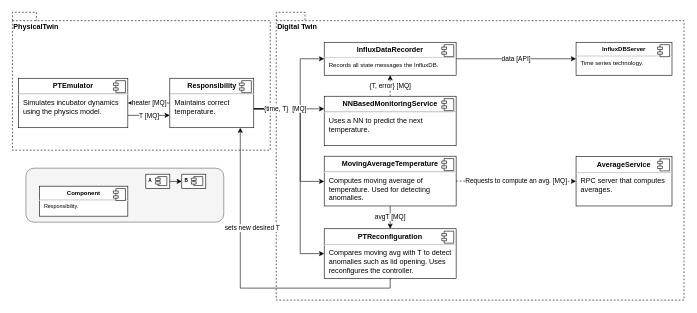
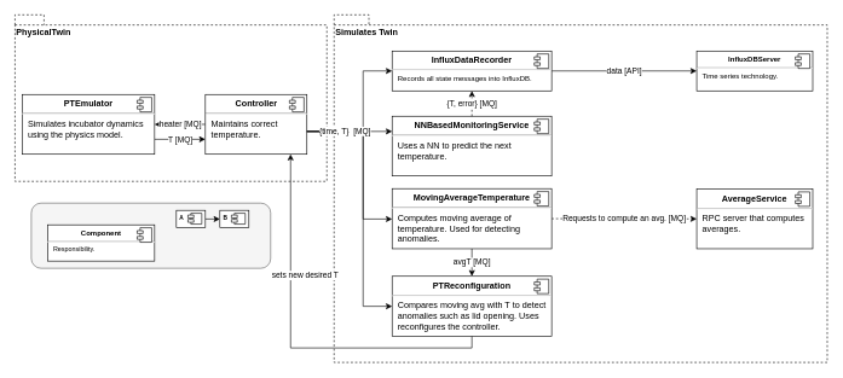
  <mxCell id="0" />
  <mxCell id="1" parent="0" />
  <mxCell id="2" value="PhysicalTwin" style="shape=folder;fontStyle=1;spacingTop=10;tabWidth=40;tabHeight=14;tabPosition=left;html=1;verticalAlign=top;fillColor=none;strokeColor=default;strokeWidth=1;align=left;dashed=1;" parent="1" vertex="1"><mxGeometry x="20" y="20" width="430" height="230" as="geometry" /></mxCell>
- <mxCell id="3" value="Digital Twin" style="shape=folder;fontStyle=1;spacingTop=10;tabWidth=40;tabHeight=14;tabPosition=left;html=1;verticalAlign=top;fillColor=none;align=left;strokeWidth=1;dashed=1;" parent="1" vertex="1"><mxGeometry x="460" y="20" width="680" height="480" as="geometry" /></mxCell>
+ <mxCell id="3" value="Simulates Twin" style="shape=folder;fontStyle=1;spacingTop=10;tabWidth=40;tabHeight=14;tabPosition=left;html=1;verticalAlign=top;fillColor=none;align=left;strokeWidth=1;dashed=1;" parent="1" vertex="1"><mxGeometry x="460" y="20" width="680" height="480" as="geometry" /></mxCell>
  <mxCell id="4" value="&lt;font&gt;&lt;span&gt;heater [MQ]&lt;/span&gt;&lt;/font&gt;" style="edgeStyle=orthogonalEdgeStyle;rounded=0;orthogonalLoop=1;jettySize=auto;html=1;fontSize=11;exitX=0;exitY=0.5;exitDx=0;exitDy=0;fontStyle=0" parent="1" source="19" target="6" edge="1"><mxGeometry relative="1" as="geometry"><mxPoint x="272.5" y="170" as="sourcePoint" /></mxGeometry></mxCell>
  <mxCell id="5" value="&lt;font&gt;&lt;span&gt;T [MQ]&lt;/span&gt;&lt;/font&gt;" style="edgeStyle=orthogonalEdgeStyle;shape=connector;rounded=0;orthogonalLoop=1;jettySize=auto;html=1;exitX=1;exitY=0.75;exitDx=0;exitDy=0;entryX=0;entryY=0.75;entryDx=0;entryDy=0;labelBackgroundColor=default;fontFamily=Helvetica;fontSize=11;fontColor=default;endArrow=classic;strokeColor=default;fontStyle=0" parent="1" source="6" target="19" edge="1"><mxGeometry relative="1" as="geometry"><mxPoint x="272.5" y="190" as="targetPoint" /></mxGeometry></mxCell>
  <mxCell id="6" value="&lt;p style=&quot;margin: 6px 0px 0px; text-align: center;&quot;&gt;&lt;font style=&quot;&quot;&gt;&lt;span style=&quot;font-size: 12px;&quot;&gt;&lt;b&gt;PTEmulator&lt;/b&gt;&lt;/span&gt;&lt;br&gt;&lt;/font&gt;&lt;/p&gt;&lt;hr style=&quot;font-size: 12px&quot;&gt;&lt;p style=&quot;margin: 0px 0px 0px 8px ; font-size: 12px&quot;&gt;Simulates incubator dynamics using the physics model.&lt;/p&gt;" style="align=left;overflow=fill;html=1;dropTarget=0;fontSize=8;whiteSpace=wrap;" parent="1" vertex="1"><mxGeometry x="30" y="130" width="182.5" height="82.5" as="geometry" /></mxCell>
  <mxCell id="7" value="" style="shape=component;jettyWidth=8;jettyHeight=4;fontSize=8;" parent="6" vertex="1"><mxGeometry x="1" width="20" height="20" relative="1" as="geometry"><mxPoint x="-24" y="4" as="offset" /></mxGeometry></mxCell>
  <mxCell id="8" value="data [API]" style="edgeStyle=orthogonalEdgeStyle;rounded=0;orthogonalLoop=1;jettySize=auto;html=1;" edge="1" parent="1" source="9" target="28"><mxGeometry relative="1" as="geometry"><mxPoint as="offset" /></mxGeometry></mxCell>
- <mxCell id="9" value="&lt;p style=&quot;margin: 6px 0px 0px; text-align: center;&quot;&gt;&lt;font style=&quot;&quot;&gt;&lt;b style=&quot;&quot;&gt;&lt;font style=&quot;font-size: 12px;&quot;&gt;InfluxDataRecorder&lt;/font&gt;&lt;br&gt;&lt;/b&gt;&lt;/font&gt;&lt;/p&gt;&lt;hr style=&quot;font-size: 10px&quot;&gt;&lt;p style=&quot;text-align: justify ; margin: 0px 0px 0px 8px ; font-size: 10px&quot;&gt;&lt;font style=&quot;font-size: 10px&quot;&gt;Records&amp;nbsp;&lt;/font&gt;&lt;span style=&quot;background-color: initial;&quot;&gt;all state messages the InfluxDB.&lt;/span&gt;&lt;/p&gt;" style="align=left;overflow=fill;html=1;dropTarget=0;fontSize=8;whiteSpace=wrap;" parent="1" vertex="1"><mxGeometry x="540" y="70" width="220" height="55" as="geometry" /></mxCell>
+ <mxCell id="9" value="&lt;p style=&quot;margin: 6px 0px 0px; text-align: center;&quot;&gt;&lt;font style=&quot;&quot;&gt;&lt;b style=&quot;&quot;&gt;&lt;font style=&quot;font-size: 12px;&quot;&gt;InfluxDataRecorder&lt;/font&gt;&lt;br&gt;&lt;/b&gt;&lt;/font&gt;&lt;/p&gt;&lt;hr style=&quot;font-size: 10px&quot;&gt;&lt;p style=&quot;text-align: justify ; margin: 0px 0px 0px 8px ; font-size: 10px&quot;&gt;&lt;font style=&quot;font-size: 10px&quot;&gt;Records&amp;nbsp;&lt;/font&gt;&lt;span style=&quot;background-color: initial;&quot;&gt;all state messages into InfluxDB.&lt;/span&gt;&lt;/p&gt;" style="align=left;overflow=fill;html=1;dropTarget=0;fontSize=8;whiteSpace=wrap;" parent="1" vertex="1"><mxGeometry x="540" y="70" width="220" height="55" as="geometry" /></mxCell>
  <mxCell id="10" value="" style="shape=component;jettyWidth=8;jettyHeight=4;fontSize=8;" parent="9" vertex="1"><mxGeometry x="1" width="20" height="20" relative="1" as="geometry"><mxPoint x="-24" y="4" as="offset" /></mxGeometry></mxCell>
  <mxCell id="11" value="" style="rounded=1;whiteSpace=wrap;html=1;fontSize=8;fillColor=#f5f5f5;fontColor=#333333;strokeColor=#666666;" parent="1" vertex="1"><mxGeometry x="42.5" y="280" width="330" height="90" as="geometry" /></mxCell>
  <mxCell id="12" value="&lt;p style=&quot;margin: 6px 0px 0px ; text-align: center&quot;&gt;&lt;font&gt;&lt;b&gt;&lt;font style=&quot;font-size: 10px&quot;&gt;Component&lt;/font&gt;&lt;/b&gt;&lt;br&gt;&lt;/font&gt;&lt;/p&gt;&lt;hr style=&quot;font-size: 9px&quot;&gt;&lt;p style=&quot;margin: 0px 0px 0px 8px ; font-size: 9px&quot;&gt;&lt;font style=&quot;font-size: 9px&quot;&gt;Responsibility.&lt;/font&gt;&lt;/p&gt;" style="align=left;overflow=fill;html=1;dropTarget=0;fontSize=8;" parent="1" vertex="1"><mxGeometry x="65" y="310" width="147.5" height="50" as="geometry" /></mxCell>
  <mxCell id="13" value="" style="shape=component;jettyWidth=8;jettyHeight=4;fontSize=8;" parent="12" vertex="1"><mxGeometry x="1" width="20" height="20" relative="1" as="geometry"><mxPoint x="-24" y="4" as="offset" /></mxGeometry></mxCell>
  <mxCell id="14" value="" style="edgeStyle=orthogonalEdgeStyle;shape=connector;rounded=0;orthogonalLoop=1;jettySize=auto;html=1;labelBackgroundColor=default;fontFamily=Helvetica;fontSize=8;fontColor=default;endArrow=classic;strokeColor=default;exitX=1;exitY=0.5;exitDx=0;exitDy=0;entryX=0;entryY=0.5;entryDx=0;entryDy=0;" parent="1" source="15" target="17" edge="1"><mxGeometry relative="1" as="geometry"><mxPoint x="252.5" y="330" as="sourcePoint" /><mxPoint x="362.5" y="300" as="targetPoint" /></mxGeometry></mxCell>
  <mxCell id="15" value="&lt;p style=&quot;margin: 6px 0px 0px&quot;&gt;&lt;b&gt;&amp;nbsp; A&lt;/b&gt;&lt;/p&gt;" style="align=left;overflow=fill;html=1;dropTarget=0;fontSize=8;spacing=3;" parent="1" vertex="1"><mxGeometry x="242.5" y="290" width="40" height="24" as="geometry" /></mxCell>
  <mxCell id="16" value="" style="shape=component;jettyWidth=8;jettyHeight=4;fontSize=8;" parent="15" vertex="1"><mxGeometry x="1" width="19" height="15" relative="1" as="geometry"><mxPoint x="-24" y="4" as="offset" /></mxGeometry></mxCell>
  <mxCell id="17" value="&lt;p style=&quot;margin: 6px 0px 0px&quot;&gt;&lt;b&gt;&amp;nbsp; B&lt;/b&gt;&lt;/p&gt;" style="align=left;overflow=fill;html=1;dropTarget=0;fontSize=8;spacing=3;" parent="1" vertex="1"><mxGeometry x="302.5" y="290" width="40" height="24" as="geometry" /></mxCell>
  <mxCell id="18" value="" style="shape=component;jettyWidth=8;jettyHeight=4;fontSize=8;" parent="17" vertex="1"><mxGeometry x="1" width="19" height="15" relative="1" as="geometry"><mxPoint x="-24" y="4" as="offset" /></mxGeometry></mxCell>
- <mxCell id="19" value="&lt;p style=&quot;margin: 6px 0px 0px; text-align: center;&quot;&gt;&lt;font style=&quot;&quot;&gt;&lt;span style=&quot;font-size: 12px;&quot;&gt;&lt;b&gt;Responsibility&lt;/b&gt;&lt;/span&gt;&lt;br&gt;&lt;/font&gt;&lt;/p&gt;&lt;hr style=&quot;font-size: 12px&quot;&gt;&lt;p style=&quot;margin: 0px 0px 0px 8px ; font-size: 12px&quot;&gt;Maintains correct temperature.&lt;/p&gt;" style="align=left;overflow=fill;html=1;dropTarget=0;fontSize=8;whiteSpace=wrap;" vertex="1" parent="1"><mxGeometry x="282.5" y="130" width="140" height="82.5" as="geometry" /></mxCell>
+ <mxCell id="19" value="&lt;p style=&quot;margin: 6px 0px 0px; text-align: center;&quot;&gt;&lt;font style=&quot;&quot;&gt;&lt;span style=&quot;font-size: 12px;&quot;&gt;&lt;b&gt;Controller&lt;/b&gt;&lt;/span&gt;&lt;br&gt;&lt;/font&gt;&lt;/p&gt;&lt;hr style=&quot;font-size: 12px&quot;&gt;&lt;p style=&quot;margin: 0px 0px 0px 8px ; font-size: 12px&quot;&gt;Maintains correct temperature.&lt;/p&gt;" style="align=left;overflow=fill;html=1;dropTarget=0;fontSize=8;whiteSpace=wrap;" vertex="1" parent="1"><mxGeometry x="282.5" y="130" width="140" height="82.5" as="geometry" /></mxCell>
  <mxCell id="20" value="" style="shape=component;jettyWidth=8;jettyHeight=4;fontSize=8;" vertex="1" parent="19"><mxGeometry x="1" width="20" height="20" relative="1" as="geometry"><mxPoint x="-24" y="4" as="offset" /></mxGeometry></mxCell>
  <mxCell id="21" value="&lt;p style=&quot;margin: 6px 0px 0px; text-align: center;&quot;&gt;&lt;font style=&quot;&quot;&gt;&lt;span style=&quot;font-size: 12px;&quot;&gt;&lt;b&gt;AverageService&lt;/b&gt;&lt;/span&gt;&lt;br&gt;&lt;/font&gt;&lt;/p&gt;&lt;hr style=&quot;font-size: 12px&quot;&gt;&lt;p style=&quot;margin: 0px 0px 0px 8px ; font-size: 12px&quot;&gt;RPC server that computes averages.&lt;/p&gt;" style="align=left;overflow=fill;html=1;dropTarget=0;fontSize=8;whiteSpace=wrap;" vertex="1" parent="1"><mxGeometry x="960" y="260.5" width="160" height="82.5" as="geometry" /></mxCell>
  <mxCell id="22" value="" style="shape=component;jettyWidth=8;jettyHeight=4;fontSize=8;" vertex="1" parent="21"><mxGeometry x="1" width="20" height="20" relative="1" as="geometry"><mxPoint x="-24" y="4" as="offset" /></mxGeometry></mxCell>
  <mxCell id="23" value="Requests to compute an avg. [MQ]" style="edgeStyle=orthogonalEdgeStyle;rounded=0;orthogonalLoop=1;jettySize=auto;html=1;dashed=1;" edge="1" parent="1" source="25" target="21"><mxGeometry relative="1" as="geometry" /></mxCell>
  <mxCell id="24" value="avgT [MQ]" style="edgeStyle=orthogonalEdgeStyle;rounded=0;orthogonalLoop=1;jettySize=auto;html=1;fontSize=11;" edge="1" parent="1" source="25" target="30"><mxGeometry relative="1" as="geometry" /></mxCell>
  <mxCell id="25" value="&lt;p style=&quot;margin: 6px 0px 0px; text-align: center;&quot;&gt;&lt;font style=&quot;&quot;&gt;&lt;span style=&quot;font-size: 12px;&quot;&gt;&lt;b&gt;MovingAverageTemperature&lt;/b&gt;&lt;/span&gt;&lt;br&gt;&lt;/font&gt;&lt;/p&gt;&lt;hr style=&quot;font-size: 12px&quot;&gt;&lt;p style=&quot;margin: 0px 0px 0px 8px ; font-size: 12px&quot;&gt;Computes moving average of temperature. Used for detecting anomalies.&lt;/p&gt;" style="align=left;overflow=fill;html=1;dropTarget=0;fontSize=8;whiteSpace=wrap;" vertex="1" parent="1"><mxGeometry x="540" y="260" width="220" height="83" as="geometry" /></mxCell>
  <mxCell id="26" value="" style="shape=component;jettyWidth=8;jettyHeight=4;fontSize=8;" vertex="1" parent="25"><mxGeometry x="1" width="20" height="20" relative="1" as="geometry"><mxPoint x="-24" y="4" as="offset" /></mxGeometry></mxCell>
  <mxCell id="27" value="" style="edgeStyle=orthogonalEdgeStyle;shape=connector;rounded=0;orthogonalLoop=1;jettySize=auto;html=1;labelBackgroundColor=default;fontFamily=Helvetica;fontSize=8;fontColor=default;endArrow=classic;strokeColor=default;" edge="1" parent="1" source="19" target="25"><mxGeometry x="-0.138" y="3" relative="1" as="geometry"><mxPoint x="430" y="180" as="sourcePoint" /><mxPoint x="590" y="267.5" as="targetPoint" /><mxPoint y="1" as="offset" /><Array as="points"><mxPoint x="500" y="181" /><mxPoint x="500" y="302" /></Array></mxGeometry></mxCell>
  <mxCell id="28" value="&lt;p style=&quot;margin: 6px 0px 0px ; text-align: center ; font-size: 10px&quot;&gt;&lt;font style=&quot;font-size: 10px&quot;&gt;&lt;b&gt;InfluxDBServer&lt;br&gt;&lt;/b&gt;&lt;/font&gt;&lt;/p&gt;&lt;hr style=&quot;font-size: 10px&quot;&gt;&lt;p style=&quot;text-align: justify ; margin: 0px 0px 0px 8px ; font-size: 10px&quot;&gt;Time series technology.&lt;/p&gt;" style="align=left;overflow=fill;html=1;dropTarget=0;fontSize=8;whiteSpace=wrap;" vertex="1" parent="1"><mxGeometry x="960" y="70" width="160" height="55" as="geometry" /></mxCell>
  <mxCell id="29" value="" style="shape=component;jettyWidth=8;jettyHeight=4;fontSize=8;" vertex="1" parent="28"><mxGeometry x="1" width="20" height="20" relative="1" as="geometry"><mxPoint x="-24" y="4" as="offset" /></mxGeometry></mxCell>
  <mxCell id="30" value="&lt;p style=&quot;margin: 6px 0px 0px; text-align: center;&quot;&gt;&lt;font style=&quot;&quot;&gt;&lt;span style=&quot;font-size: 12px;&quot;&gt;&lt;b&gt;PTReconfiguration&lt;/b&gt;&lt;/span&gt;&lt;br&gt;&lt;/font&gt;&lt;/p&gt;&lt;hr style=&quot;font-size: 12px&quot;&gt;&lt;p style=&quot;margin: 0px 0px 0px 8px ; font-size: 12px&quot;&gt;Compares moving avg with T to detect anomalies such as lid opening. Uses reconfigures the controller.&lt;/p&gt;" style="align=left;overflow=fill;html=1;dropTarget=0;fontSize=8;whiteSpace=wrap;" vertex="1" parent="1"><mxGeometry x="540" y="381" width="220" height="83" as="geometry" /></mxCell>
  <mxCell id="31" value="" style="shape=component;jettyWidth=8;jettyHeight=4;fontSize=8;" vertex="1" parent="30"><mxGeometry x="1" width="20" height="20" relative="1" as="geometry"><mxPoint x="-24" y="4" as="offset" /></mxGeometry></mxCell>
  <mxCell id="32" value="" style="edgeStyle=orthogonalEdgeStyle;shape=connector;rounded=0;orthogonalLoop=1;jettySize=auto;html=1;labelBackgroundColor=default;fontFamily=Helvetica;fontSize=8;fontColor=default;endArrow=classic;strokeColor=default;entryX=0;entryY=0.5;entryDx=0;entryDy=0;" edge="1" parent="1" source="19" target="30"><mxGeometry x="-0.138" y="3" relative="1" as="geometry"><mxPoint x="430" y="180" as="sourcePoint" /><mxPoint x="590" y="267.5" as="targetPoint" /><mxPoint y="1" as="offset" /><Array as="points"><mxPoint x="500" y="181" /><mxPoint x="500" y="423" /></Array></mxGeometry></mxCell>
  <mxCell id="33" value="sets new desired T" style="edgeStyle=orthogonalEdgeStyle;shape=connector;rounded=0;orthogonalLoop=1;jettySize=auto;html=1;labelBackgroundColor=default;fontFamily=Helvetica;fontSize=11;fontColor=default;endArrow=classic;strokeColor=default;" edge="1" parent="1" source="30" target="19"><mxGeometry x="0.372" y="-20" relative="1" as="geometry"><mxPoint x="440" y="190" as="sourcePoint" /><mxPoint x="550" y="312" as="targetPoint" /><mxPoint as="offset" /><Array as="points"><mxPoint x="650" y="480" /><mxPoint x="400" y="480" /></Array></mxGeometry></mxCell>
  <mxCell id="34" value="&lt;p style=&quot;margin: 6px 0px 0px; text-align: center;&quot;&gt;&lt;font style=&quot;&quot;&gt;&lt;span style=&quot;font-size: 12px;&quot;&gt;&lt;b&gt;NNBasedMonitoringService&lt;/b&gt;&lt;/span&gt;&lt;br&gt;&lt;/font&gt;&lt;/p&gt;&lt;hr style=&quot;font-size: 12px&quot;&gt;&lt;p style=&quot;margin: 0px 0px 0px 8px ; font-size: 12px&quot;&gt;Uses a NN to predict the next temperature.&lt;/p&gt;" style="align=left;overflow=fill;html=1;dropTarget=0;fontSize=8;whiteSpace=wrap;" vertex="1" parent="1"><mxGeometry x="540" y="160" width="220" height="82.5" as="geometry" /></mxCell>
  <mxCell id="35" value="" style="shape=component;jettyWidth=8;jettyHeight=4;fontSize=8;" vertex="1" parent="34"><mxGeometry x="1" width="20" height="20" relative="1" as="geometry"><mxPoint x="-24" y="4" as="offset" /></mxGeometry></mxCell>
  <mxCell id="36" value="" style="edgeStyle=orthogonalEdgeStyle;shape=connector;rounded=0;orthogonalLoop=1;jettySize=auto;html=1;labelBackgroundColor=default;fontFamily=Helvetica;fontSize=8;fontColor=default;endArrow=classic;strokeColor=default;" edge="1" parent="1" source="19" target="34"><mxGeometry x="-0.138" y="3" relative="1" as="geometry"><mxPoint x="430" y="180" as="sourcePoint" /><mxPoint x="590" y="267.5" as="targetPoint" /><mxPoint y="1" as="offset" /><Array as="points"><mxPoint x="490" y="181" /><mxPoint x="490" y="181" /></Array></mxGeometry></mxCell>
  <mxCell id="37" value="&lt;font&gt;&lt;span&gt;{time, T}&amp;nbsp; [MQ]&lt;/span&gt;&lt;/font&gt;" style="edgeStyle=orthogonalEdgeStyle;shape=connector;rounded=0;orthogonalLoop=1;jettySize=auto;html=1;entryX=0;entryY=0.5;entryDx=0;entryDy=0;labelBackgroundColor=default;fontFamily=Helvetica;fontSize=11;fontColor=default;endArrow=classic;strokeColor=default;fontStyle=0" parent="1" source="19" target="9" edge="1"><mxGeometry x="-0.485" relative="1" as="geometry"><mxPoint x="430" y="180" as="sourcePoint" /><mxPoint x="590" y="267.5" as="targetPoint" /><mxPoint as="offset" /><Array as="points"><mxPoint x="500" y="181" /><mxPoint x="500" y="98" /></Array></mxGeometry></mxCell>
  <mxCell id="38" value="{T, error} [MQ]" style="edgeStyle=orthogonalEdgeStyle;rounded=0;orthogonalLoop=1;jettySize=auto;html=1;fontSize=11;dashed=1;" edge="1" parent="1" source="34" target="9"><mxGeometry relative="1" as="geometry"><mxPoint x="660" y="353" as="sourcePoint" /><mxPoint x="660" y="391" as="targetPoint" /><Array as="points"><mxPoint x="650" y="140" /><mxPoint x="650" y="140" /></Array></mxGeometry></mxCell>
